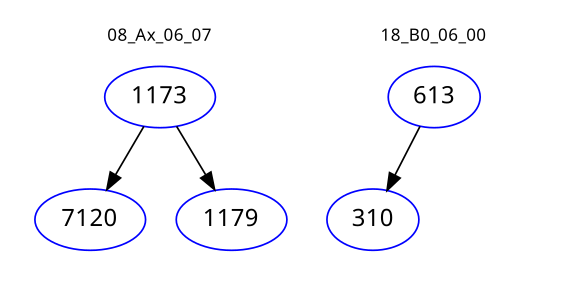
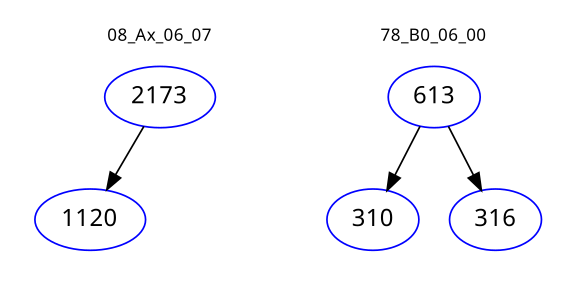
  digraph {
    fontname="Noto Sans"
    node [color=blue fontname="Noto Sans"]
    edge [color=black fontname="Noto Sans"]
-   n1 [label=1173]
-   n2 [label=7120]
-   n3 [label=1179]
+   n1 [label=2173]
+   n2 [label=1120]
    n4 [label=613]
    n5 [label=310]
+   n6 [label=316]
    subgraph cluster_1 {
      color=white
      fontsize=10
      label="08_Ax_06_07"
      n1
      n2
-     n3
    }
    subgraph cluster_2 {
      color=white
      fontsize=10
-     label="18_B0_06_00"
+     label="78_B0_06_00"
      n4
      n5
+     n6
    }
    n1 -> n2
-   n1 -> n3
    n4 -> n5
+   n4 -> n6
  }
